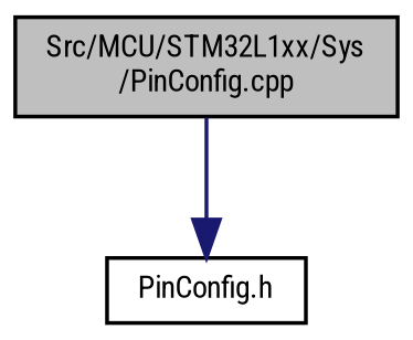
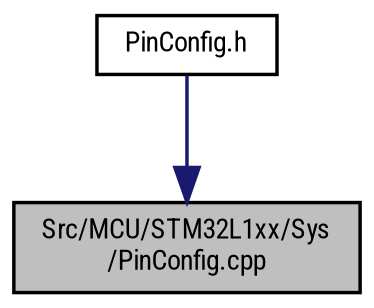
  digraph {
    fontname="Roboto Condensed"
    node [color=black fontname="Roboto Condensed" fontsize=8 shape=record style=filled]
    n1 [fillcolor=grey75 fontcolor=black height=0.2 label="Src/MCU/STM32L1xx/Sys\l/PinConfig.cpp" width=0.4]
    n2 [fillcolor=white height=0.2 label="PinConfig.h" width=0.4]
-   n1 -> n2 [color=midnightblue fontname="Roboto Condensed" fontsize=8 labelfontname=Sans labelfontsize=8 style=solid]
+   n2 -> n1 [color=midnightblue fontname="Roboto Condensed" fontsize=8 labelfontname=Sans labelfontsize=8 style=solid]
  }
